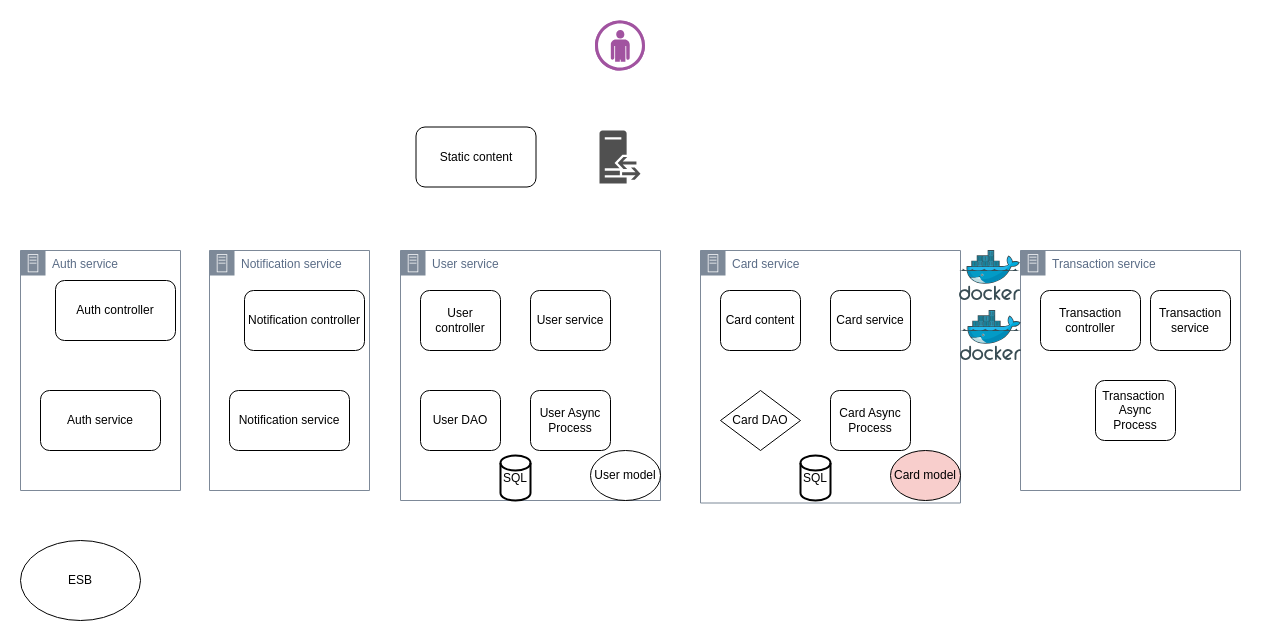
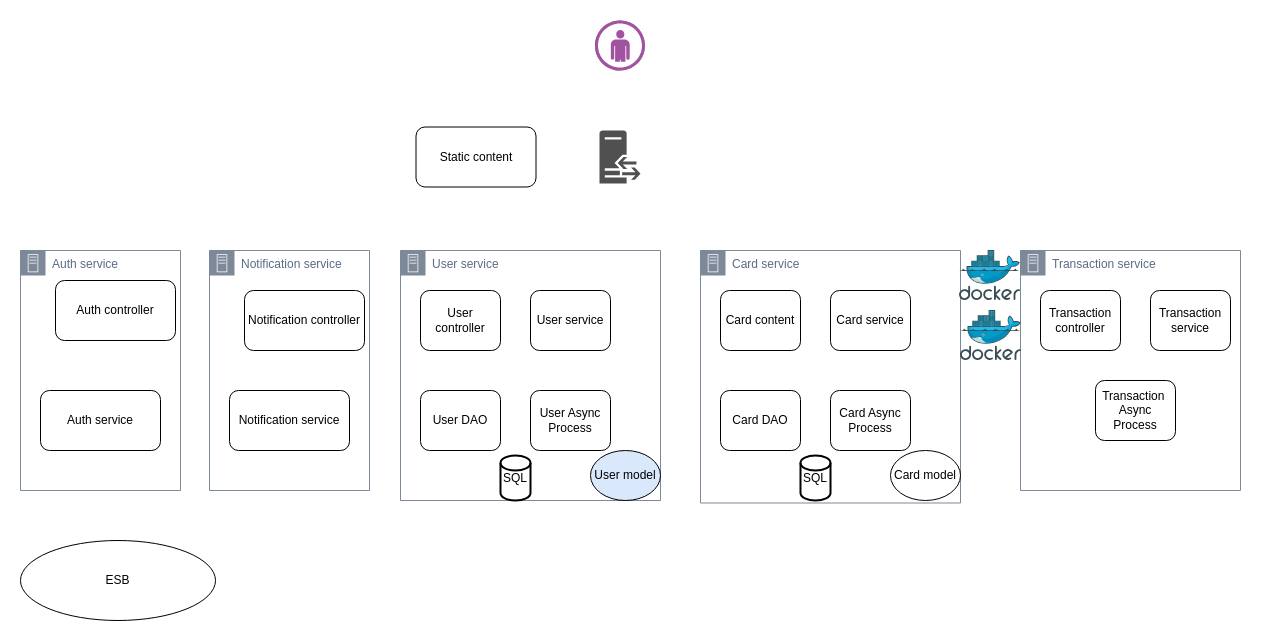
  <mxCell id="0" />
  <mxCell id="1" parent="0" />
  <mxCell id="2" value="" style="verticalLabelPosition=bottom;sketch=0;html=1;fillColor=#A153A0;strokeColor=#ffffff;verticalAlign=top;align=center;points=[[0,0.5,0],[0.125,0.25,0],[0.25,0,0],[0.5,0,0],[0.75,0,0],[0.875,0.25,0],[1,0.5,0],[0.875,0.75,0],[0.75,1,0],[0.5,1,0],[0.125,0.75,0]];pointerEvents=1;shape=mxgraph.cisco_safe.compositeIcon;bgIcon=ellipse;resIcon=mxgraph.cisco_safe.design.user;" vertex="1" parent="1"><mxGeometry x="594.5" y="20" width="50" height="50" as="geometry" /></mxCell>
  <mxCell id="3" value="" style="sketch=0;pointerEvents=1;shadow=0;dashed=0;html=1;strokeColor=none;fillColor=#505050;labelPosition=center;verticalLabelPosition=bottom;verticalAlign=top;outlineConnect=0;align=center;shape=mxgraph.office.servers.reverse_proxy;" vertex="1" parent="1"><mxGeometry x="599" y="130" width="41" height="53" as="geometry" /></mxCell>
  <mxCell id="4" value="Auth service" style="points=[[0,0],[0.25,0],[0.5,0],[0.75,0],[1,0],[1,0.25],[1,0.5],[1,0.75],[1,1],[0.75,1],[0.5,1],[0.25,1],[0,1],[0,0.75],[0,0.5],[0,0.25]];outlineConnect=0;gradientColor=none;html=1;whiteSpace=wrap;fontSize=12;fontStyle=0;container=1;pointerEvents=0;collapsible=0;recursiveResize=0;shape=mxgraph.aws4.group;grIcon=mxgraph.aws4.group_on_premise;strokeColor=#7D8998;fillColor=none;verticalAlign=top;align=left;spacingLeft=30;fontColor=#5A6C86;dashed=0;" vertex="1" parent="1"><mxGeometry x="20" y="250" width="160" height="240" as="geometry" /></mxCell>
  <mxCell id="5" value="Auth controller" style="rounded=1;whiteSpace=wrap;html=1;" vertex="1" parent="4"><mxGeometry x="35" y="30" width="120" height="60" as="geometry" /></mxCell>
  <mxCell id="6" value="Auth service" style="rounded=1;whiteSpace=wrap;html=1;" vertex="1" parent="4"><mxGeometry x="20" y="140" width="120" height="60" as="geometry" /></mxCell>
  <mxCell id="7" value="Notification service" style="points=[[0,0],[0.25,0],[0.5,0],[0.75,0],[1,0],[1,0.25],[1,0.5],[1,0.75],[1,1],[0.75,1],[0.5,1],[0.25,1],[0,1],[0,0.75],[0,0.5],[0,0.25]];outlineConnect=0;gradientColor=none;html=1;whiteSpace=wrap;fontSize=12;fontStyle=0;container=1;pointerEvents=0;collapsible=0;recursiveResize=0;shape=mxgraph.aws4.group;grIcon=mxgraph.aws4.group_on_premise;strokeColor=#7D8998;fillColor=none;verticalAlign=top;align=left;spacingLeft=30;fontColor=#5A6C86;dashed=0;" vertex="1" parent="1"><mxGeometry x="209" y="250" width="160" height="240" as="geometry" /></mxCell>
  <mxCell id="8" value="Notification controller" style="rounded=1;whiteSpace=wrap;html=1;" vertex="1" parent="7"><mxGeometry x="35" y="40" width="120" height="60" as="geometry" /></mxCell>
  <mxCell id="9" value="Notification service" style="rounded=1;whiteSpace=wrap;html=1;" vertex="1" parent="7"><mxGeometry x="20" y="140" width="120" height="60" as="geometry" /></mxCell>
  <mxCell id="10" value="User service" style="points=[[0,0],[0.25,0],[0.5,0],[0.75,0],[1,0],[1,0.25],[1,0.5],[1,0.75],[1,1],[0.75,1],[0.5,1],[0.25,1],[0,1],[0,0.75],[0,0.5],[0,0.25]];outlineConnect=0;gradientColor=none;html=1;whiteSpace=wrap;fontSize=12;fontStyle=0;container=1;pointerEvents=0;collapsible=0;recursiveResize=0;shape=mxgraph.aws4.group;grIcon=mxgraph.aws4.group_on_premise;strokeColor=#7D8998;fillColor=none;verticalAlign=top;align=left;spacingLeft=30;fontColor=#5A6C86;dashed=0;" vertex="1" parent="1"><mxGeometry x="400" y="250" width="260" height="250" as="geometry" /></mxCell>
  <mxCell id="11" value="User controller" style="rounded=1;whiteSpace=wrap;html=1;" vertex="1" parent="10"><mxGeometry x="20" y="40" width="80" height="60" as="geometry" /></mxCell>
  <mxCell id="12" value="User service" style="rounded=1;whiteSpace=wrap;html=1;" vertex="1" parent="10"><mxGeometry x="130" y="40" width="80" height="60" as="geometry" /></mxCell>
  <mxCell id="13" value="SQL" style="strokeWidth=2;html=1;shape=mxgraph.flowchart.database;whiteSpace=wrap;" vertex="1" parent="10"><mxGeometry x="100" y="205" width="30" height="45" as="geometry" /></mxCell>
  <mxCell id="14" value="User Async Process" style="rounded=1;whiteSpace=wrap;html=1;" vertex="1" parent="10"><mxGeometry x="130" y="140" width="80" height="60" as="geometry" /></mxCell>
- <mxCell id="15" value="User model" style="ellipse;whiteSpace=wrap;html=1;" vertex="1" parent="10"><mxGeometry x="190" y="200" width="70" height="50" as="geometry" /></mxCell>
+ <mxCell id="15" value="User model" style="ellipse;whiteSpace=wrap;html=1;fillColor=#dae8fc;" vertex="1" parent="10"><mxGeometry x="190" y="200" width="70" height="50" as="geometry" /></mxCell>
  <mxCell id="16" value="User DAO" style="rounded=1;whiteSpace=wrap;html=1;" vertex="1" parent="10"><mxGeometry x="20" y="140" width="80" height="60" as="geometry" /></mxCell>
  <mxCell id="17" value="Card service" style="points=[[0,0],[0.25,0],[0.5,0],[0.75,0],[1,0],[1,0.25],[1,0.5],[1,0.75],[1,1],[0.75,1],[0.5,1],[0.25,1],[0,1],[0,0.75],[0,0.5],[0,0.25]];outlineConnect=0;gradientColor=none;html=1;whiteSpace=wrap;fontSize=12;fontStyle=0;container=1;pointerEvents=0;collapsible=0;recursiveResize=0;shape=mxgraph.aws4.group;grIcon=mxgraph.aws4.group_on_premise;strokeColor=#7D8998;fillColor=none;verticalAlign=top;align=left;spacingLeft=30;fontColor=#5A6C86;dashed=0;" vertex="1" parent="1"><mxGeometry x="700" y="250" width="260" height="252.5" as="geometry" /></mxCell>
  <mxCell id="18" value="Card content" style="rounded=1;whiteSpace=wrap;html=1;" vertex="1" parent="17"><mxGeometry x="20" y="40" width="80" height="60" as="geometry" /></mxCell>
  <mxCell id="19" value="Card service" style="rounded=1;whiteSpace=wrap;html=1;" vertex="1" parent="17"><mxGeometry x="130" y="40" width="80" height="60" as="geometry" /></mxCell>
  <mxCell id="20" value="SQL" style="strokeWidth=2;html=1;shape=mxgraph.flowchart.database;whiteSpace=wrap;" vertex="1" parent="17"><mxGeometry x="100" y="205" width="30" height="45" as="geometry" /></mxCell>
  <mxCell id="21" value="Card Async Process" style="rounded=1;whiteSpace=wrap;html=1;" vertex="1" parent="17"><mxGeometry x="130" y="140" width="80" height="60" as="geometry" /></mxCell>
- <mxCell id="22" value="Card model" style="ellipse;whiteSpace=wrap;html=1;fillColor=#f8cecc;" vertex="1" parent="17"><mxGeometry x="190" y="200" width="70" height="50" as="geometry" /></mxCell>
- <mxCell id="23" value="Card DAO" style="rhombus;whiteSpace=wrap;html=1;" vertex="1" parent="17"><mxGeometry x="20" y="140" width="80" height="60" as="geometry" /></mxCell>
+ <mxCell id="22" value="Card model" style="ellipse;whiteSpace=wrap;html=1;" vertex="1" parent="17"><mxGeometry x="190" y="200" width="70" height="50" as="geometry" /></mxCell>
+ <mxCell id="23" value="Card DAO" style="rounded=1;whiteSpace=wrap;html=1;" vertex="1" parent="17"><mxGeometry x="20" y="140" width="80" height="60" as="geometry" /></mxCell>
  <mxCell id="24" value="Static content" style="rounded=1;whiteSpace=wrap;html=1;" vertex="1" parent="1"><mxGeometry x="415.5" y="126.5" width="120" height="60" as="geometry" /></mxCell>
  <mxCell id="25" value="Transaction service" style="points=[[0,0],[0.25,0],[0.5,0],[0.75,0],[1,0],[1,0.25],[1,0.5],[1,0.75],[1,1],[0.75,1],[0.5,1],[0.25,1],[0,1],[0,0.75],[0,0.5],[0,0.25]];outlineConnect=0;gradientColor=none;html=1;whiteSpace=wrap;fontSize=12;fontStyle=0;container=1;pointerEvents=0;collapsible=0;recursiveResize=0;shape=mxgraph.aws4.group;grIcon=mxgraph.aws4.group_on_premise;strokeColor=#7D8998;fillColor=none;verticalAlign=top;align=left;spacingLeft=30;fontColor=#5A6C86;dashed=0;" vertex="1" parent="1"><mxGeometry x="1020" y="250" width="220" height="240" as="geometry" /></mxCell>
- <mxCell id="26" value="Transaction controller" style="rounded=1;whiteSpace=wrap;html=1;" vertex="1" parent="25"><mxGeometry x="20" y="40" width="100" height="60" as="geometry" /></mxCell>
+ <mxCell id="26" value="Transaction controller" style="rounded=1;whiteSpace=wrap;html=1;" vertex="1" parent="25"><mxGeometry x="20" y="40" width="80" height="60" as="geometry" /></mxCell>
  <mxCell id="27" value="Transaction service" style="rounded=1;whiteSpace=wrap;html=1;" vertex="1" parent="25"><mxGeometry x="130" y="40" width="80" height="60" as="geometry" /></mxCell>
  <mxCell id="28" value="Transaction&amp;nbsp; Async Process" style="rounded=1;whiteSpace=wrap;html=1;" vertex="1" parent="25"><mxGeometry x="75" y="130" width="80" height="60" as="geometry" /></mxCell>
  <mxCell id="29" value="" style="image;sketch=0;aspect=fixed;html=1;points=[];align=center;fontSize=12;image=img/lib/mscae/Docker.svg;" vertex="1" parent="1"><mxGeometry x="960" y="310" width="60.98" height="50" as="geometry" /></mxCell>
  <mxCell id="30" value="" style="image;sketch=0;aspect=fixed;html=1;points=[];align=center;fontSize=12;image=img/lib/mscae/Docker.svg;" vertex="1" parent="1"><mxGeometry x="959.02" y="250" width="60.98" height="50" as="geometry" /></mxCell>
- <mxCell id="31" value="ESB" style="ellipse;whiteSpace=wrap;html=1;fillColor=default;" vertex="1" parent="1"><mxGeometry x="20" y="540" width="120" height="80" as="geometry" /></mxCell>
+ <mxCell id="31" value="ESB" style="ellipse;whiteSpace=wrap;html=1;fillColor=default;" vertex="1" parent="1"><mxGeometry x="20" y="540" width="195" height="80" as="geometry" /></mxCell>
